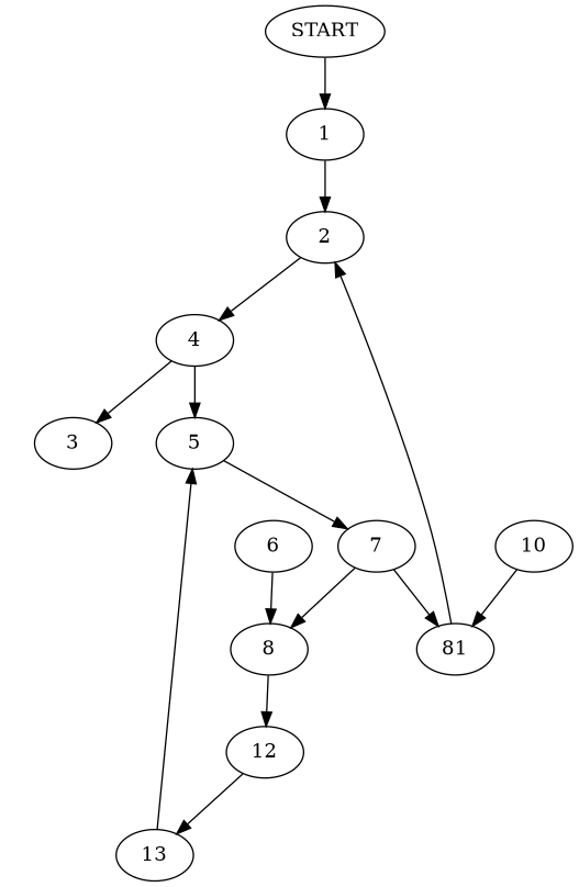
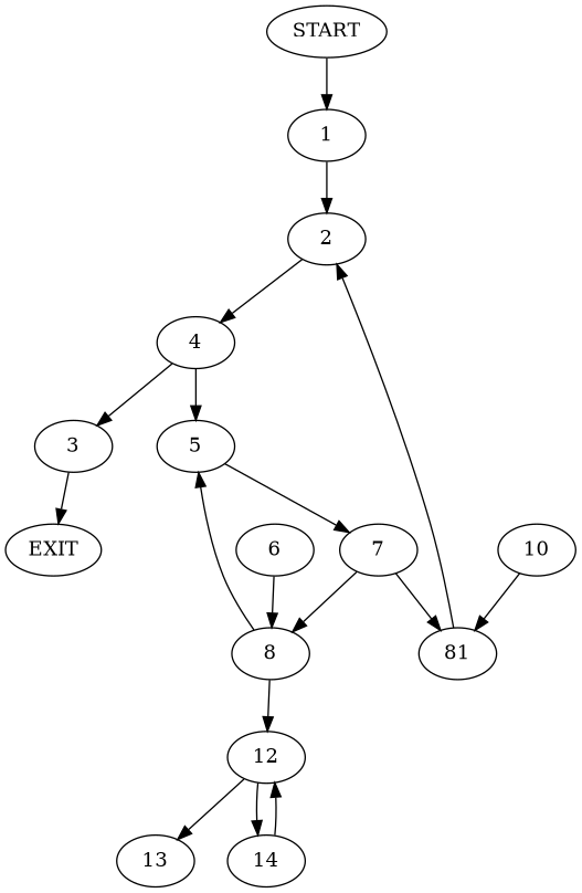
  digraph {
    fontname="DejaVu Serif"
    node [fontname="DejaVu Serif"]
    edge [fontname="DejaVu Serif"]
    n1 [label=START]
    1
    2
+   n4 [label=EXIT]
    4
    3
    5
    7
    6
    8
    n11 [label=81]
    12
    10
    13
+   14
    n1 -> 1
    1 -> 2
    2 -> 4
    4 -> 3
    4 -> 5
+   3 -> n4
    5 -> 7
    7 -> 8
    7 -> n11
    6 -> 8
    8 -> 12
    n11 -> 2
    12 -> 13
+   12 -> 14
    10 -> n11
-   13 -> 5
+   8 -> 5
+   14 -> 12
  }
